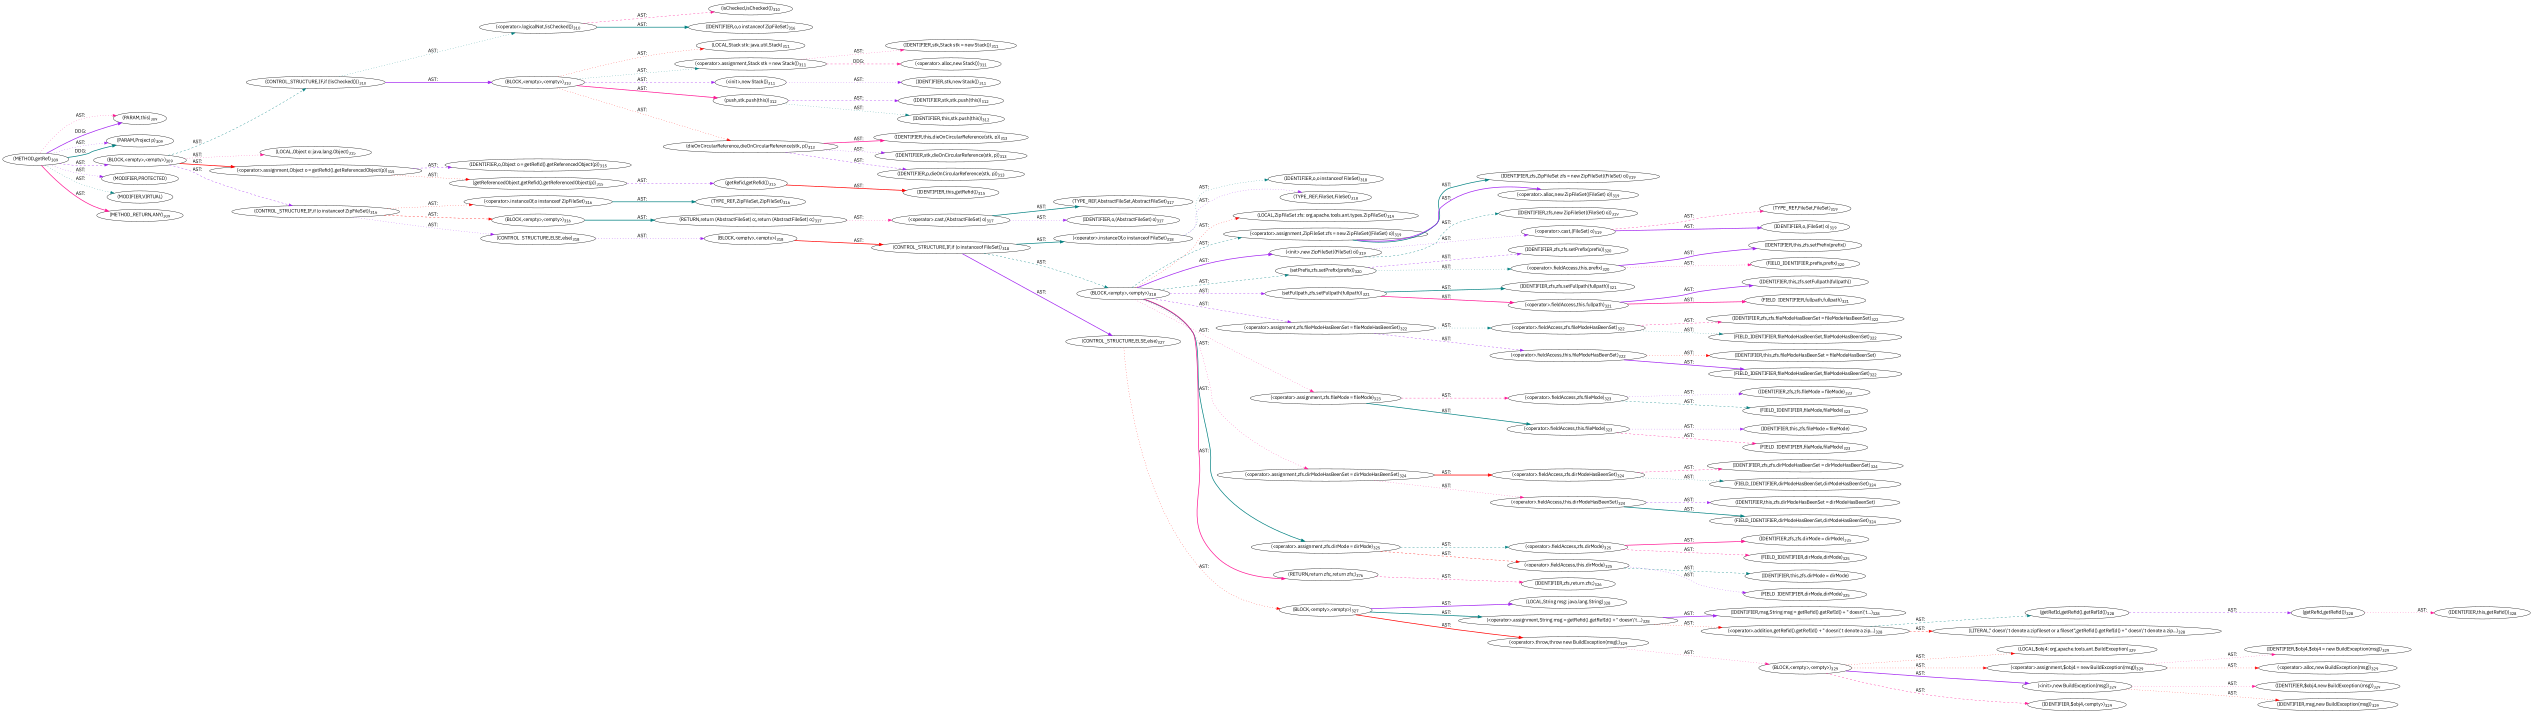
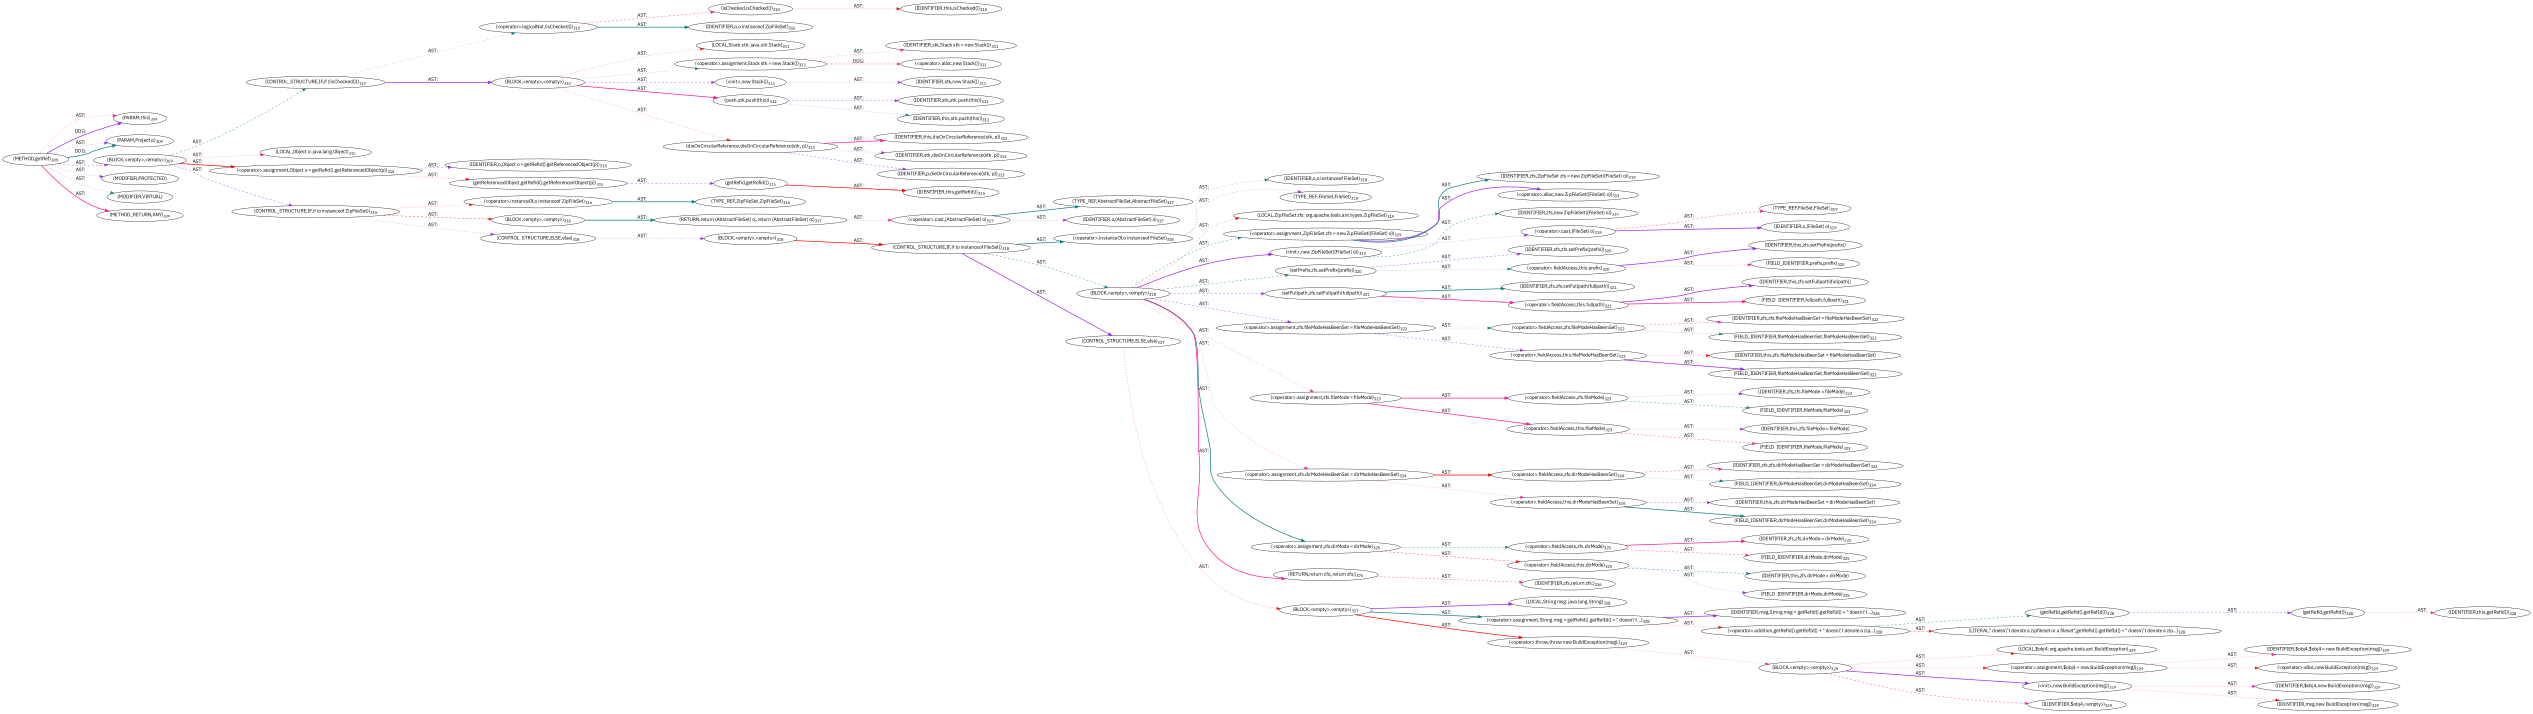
  digraph {
    fontname="IBM Plex Sans"
    rankdir=LR
    node [fontname="IBM Plex Sans"]
    edge [color=purple fontname="IBM Plex Sans" style=dotted]
    n1 [label=<(METHOD,getRef)<SUB>309</SUB>>]
    n2 [label=<(PARAM,this)<SUB>309</SUB>>]
    n3 [label=<(PARAM,Project p)<SUB>309</SUB>>]
    n4 [label=<(BLOCK,&lt;empty&gt;,&lt;empty&gt;)<SUB>309</SUB>>]
    n5 [label=<(MODIFIER,PROTECTED)>]
    n6 [label=<(MODIFIER,VIRTUAL)>]
    n7 [label=<(METHOD_RETURN,ANY)<SUB>309</SUB>>]
    n8 [label=<(CONTROL_STRUCTURE,IF,if (!isChecked()))<SUB>310</SUB>>]
    n9 [label=<(LOCAL,Object o: java.lang.Object)<SUB>315</SUB>>]
    n10 [label=<(&lt;operator&gt;.assignment,Object o = getRefid().getReferencedObject(p))<SUB>315</SUB>>]
    n11 [label=<(CONTROL_STRUCTURE,IF,if (o instanceof ZipFileSet))<SUB>316</SUB>>]
    n12 [label=<(&lt;operator&gt;.logicalNot,!isChecked())<SUB>310</SUB>>]
    n13 [label=<(BLOCK,&lt;empty&gt;,&lt;empty&gt;)<SUB>310</SUB>>]
    n14 [label=<(IDENTIFIER,o,Object o = getRefid().getReferencedObject(p))<SUB>315</SUB>>]
    n15 [label=<(getReferencedObject,getRefid().getReferencedObject(p))<SUB>315</SUB>>]
    n16 [label=<(&lt;operator&gt;.instanceOf,o instanceof ZipFileSet)<SUB>316</SUB>>]
    n17 [label=<(BLOCK,&lt;empty&gt;,&lt;empty&gt;)<SUB>316</SUB>>]
    n18 [label=<(CONTROL_STRUCTURE,ELSE,else)<SUB>318</SUB>>]
    n19 [label=<(isChecked,isChecked())<SUB>310</SUB>>]
    n20 [label=<(IDENTIFIER,o,o instanceof ZipFileSet)<SUB>316</SUB>>]
    n21 [label=<(LOCAL,Stack stk: java.util.Stack)<SUB>311</SUB>>]
    n22 [label=<(&lt;operator&gt;.assignment,Stack stk = new Stack())<SUB>311</SUB>>]
    n23 [label=<(&lt;init&gt;,new Stack())<SUB>311</SUB>>]
    n24 [label=<(push,stk.push(this))<SUB>312</SUB>>]
    n25 [label=<(dieOnCircularReference,dieOnCircularReference(stk, p))<SUB>313</SUB>>]
+   n26 [label=<(IDENTIFIER,this,isChecked())<SUB>310</SUB>>]
    n27 [label=<(IDENTIFIER,stk,Stack stk = new Stack())<SUB>311</SUB>>]
    n28 [label=<(&lt;operator&gt;.alloc,new Stack())<SUB>311</SUB>>]
    n29 [label=<(IDENTIFIER,stk,new Stack())<SUB>311</SUB>>]
    n30 [label=<(IDENTIFIER,stk,stk.push(this))<SUB>312</SUB>>]
    n31 [label=<(IDENTIFIER,this,stk.push(this))<SUB>312</SUB>>]
    n32 [label=<(IDENTIFIER,this,dieOnCircularReference(stk, p))<SUB>313</SUB>>]
    n33 [label=<(IDENTIFIER,stk,dieOnCircularReference(stk, p))<SUB>313</SUB>>]
    n34 [label=<(IDENTIFIER,p,dieOnCircularReference(stk, p))<SUB>313</SUB>>]
    n35 [label=<(getRefid,getRefid())<SUB>315</SUB>>]
    n36 [label=<(IDENTIFIER,this,getRefid())<SUB>315</SUB>>]
    n37 [label=<(TYPE_REF,ZipFileSet,ZipFileSet)<SUB>316</SUB>>]
    n38 [label=<(RETURN,return (AbstractFileSet) o;,return (AbstractFileSet) o;)<SUB>317</SUB>>]
    n39 [label=<(BLOCK,&lt;empty&gt;,&lt;empty&gt;)<SUB>318</SUB>>]
    n40 [label=<(&lt;operator&gt;.cast,(AbstractFileSet) o)<SUB>317</SUB>>]
    n41 [label=<(TYPE_REF,AbstractFileSet,AbstractFileSet)<SUB>317</SUB>>]
    n42 [label=<(IDENTIFIER,o,(AbstractFileSet) o)<SUB>317</SUB>>]
    n43 [label=<(CONTROL_STRUCTURE,IF,if (o instanceof FileSet))<SUB>318</SUB>>]
    n44 [label=<(&lt;operator&gt;.instanceOf,o instanceof FileSet)<SUB>318</SUB>>]
    n45 [label=<(BLOCK,&lt;empty&gt;,&lt;empty&gt;)<SUB>318</SUB>>]
    n46 [label=<(CONTROL_STRUCTURE,ELSE,else)<SUB>327</SUB>>]
    n47 [label=<(IDENTIFIER,o,o instanceof FileSet)<SUB>318</SUB>>]
    n48 [label=<(TYPE_REF,FileSet,FileSet)<SUB>318</SUB>>]
    n49 [label=<(LOCAL,ZipFileSet zfs: org.apache.tools.ant.types.ZipFileSet)<SUB>319</SUB>>]
    n50 [label=<(&lt;operator&gt;.assignment,ZipFileSet zfs = new ZipFileSet((FileSet) o))<SUB>319</SUB>>]
    n51 [label=<(&lt;init&gt;,new ZipFileSet((FileSet) o))<SUB>319</SUB>>]
    n52 [label=<(setPrefix,zfs.setPrefix(prefix))<SUB>320</SUB>>]
    n53 [label=<(setFullpath,zfs.setFullpath(fullpath))<SUB>321</SUB>>]
    n54 [label=<(&lt;operator&gt;.assignment,zfs.fileModeHasBeenSet = fileModeHasBeenSet)<SUB>322</SUB>>]
    n55 [label=<(&lt;operator&gt;.assignment,zfs.fileMode = fileMode)<SUB>323</SUB>>]
    n56 [label=<(&lt;operator&gt;.assignment,zfs.dirModeHasBeenSet = dirModeHasBeenSet)<SUB>324</SUB>>]
    n57 [label=<(&lt;operator&gt;.assignment,zfs.dirMode = dirMode)<SUB>325</SUB>>]
    n58 [label=<(RETURN,return zfs;,return zfs;)<SUB>376</SUB>>]
    n59 [label=<(BLOCK,&lt;empty&gt;,&lt;empty&gt;)<SUB>327</SUB>>]
    n60 [label=<(IDENTIFIER,zfs,ZipFileSet zfs = new ZipFileSet((FileSet) o))<SUB>319</SUB>>]
    n61 [label=<(&lt;operator&gt;.alloc,new ZipFileSet((FileSet) o))<SUB>319</SUB>>]
    n62 [label=<(IDENTIFIER,zfs,new ZipFileSet((FileSet) o))<SUB>319</SUB>>]
    n63 [label=<(&lt;operator&gt;.cast,(FileSet) o)<SUB>319</SUB>>]
    n64 [label=<(IDENTIFIER,zfs,zfs.setPrefix(prefix))<SUB>320</SUB>>]
    n65 [label=<(&lt;operator&gt;.fieldAccess,this.prefix)<SUB>320</SUB>>]
    n66 [label=<(IDENTIFIER,zfs,zfs.setFullpath(fullpath))<SUB>321</SUB>>]
    n67 [label=<(&lt;operator&gt;.fieldAccess,this.fullpath)<SUB>321</SUB>>]
    n68 [label=<(&lt;operator&gt;.fieldAccess,zfs.fileModeHasBeenSet)<SUB>322</SUB>>]
    n69 [label=<(&lt;operator&gt;.fieldAccess,this.fileModeHasBeenSet)<SUB>322</SUB>>]
    n70 [label=<(&lt;operator&gt;.fieldAccess,zfs.fileMode)<SUB>323</SUB>>]
    n71 [label=<(&lt;operator&gt;.fieldAccess,this.fileMode)<SUB>323</SUB>>]
    n72 [label=<(&lt;operator&gt;.fieldAccess,zfs.dirModeHasBeenSet)<SUB>324</SUB>>]
    n73 [label=<(&lt;operator&gt;.fieldAccess,this.dirModeHasBeenSet)<SUB>324</SUB>>]
    n74 [label=<(&lt;operator&gt;.fieldAccess,zfs.dirMode)<SUB>325</SUB>>]
    n75 [label=<(&lt;operator&gt;.fieldAccess,this.dirMode)<SUB>325</SUB>>]
    n76 [label=<(IDENTIFIER,zfs,return zfs;)<SUB>326</SUB>>]
    n77 [label=<(TYPE_REF,FileSet,FileSet)<SUB>319</SUB>>]
    n78 [label=<(IDENTIFIER,o,(FileSet) o)<SUB>319</SUB>>]
    n79 [label=<(IDENTIFIER,this,zfs.setPrefix(prefix))>]
    n80 [label=<(FIELD_IDENTIFIER,prefix,prefix)<SUB>320</SUB>>]
    n81 [label=<(IDENTIFIER,this,zfs.setFullpath(fullpath))>]
    n82 [label=<(FIELD_IDENTIFIER,fullpath,fullpath)<SUB>321</SUB>>]
    n83 [label=<(IDENTIFIER,zfs,zfs.fileModeHasBeenSet = fileModeHasBeenSet)<SUB>322</SUB>>]
    n84 [label=<(FIELD_IDENTIFIER,fileModeHasBeenSet,fileModeHasBeenSet)<SUB>322</SUB>>]
    n85 [label=<(IDENTIFIER,this,zfs.fileModeHasBeenSet = fileModeHasBeenSet)>]
    n86 [label=<(FIELD_IDENTIFIER,fileModeHasBeenSet,fileModeHasBeenSet)<SUB>322</SUB>>]
    n87 [label=<(IDENTIFIER,zfs,zfs.fileMode = fileMode)<SUB>323</SUB>>]
    n88 [label=<(FIELD_IDENTIFIER,fileMode,fileMode)<SUB>323</SUB>>]
    n89 [label=<(IDENTIFIER,this,zfs.fileMode = fileMode)>]
    n90 [label=<(FIELD_IDENTIFIER,fileMode,fileMode)<SUB>323</SUB>>]
    n91 [label=<(IDENTIFIER,zfs,zfs.dirModeHasBeenSet = dirModeHasBeenSet)<SUB>324</SUB>>]
    n92 [label=<(FIELD_IDENTIFIER,dirModeHasBeenSet,dirModeHasBeenSet)<SUB>324</SUB>>]
    n93 [label=<(IDENTIFIER,this,zfs.dirModeHasBeenSet = dirModeHasBeenSet)>]
    n94 [label=<(FIELD_IDENTIFIER,dirModeHasBeenSet,dirModeHasBeenSet)<SUB>324</SUB>>]
    n95 [label=<(IDENTIFIER,zfs,zfs.dirMode = dirMode)<SUB>325</SUB>>]
    n96 [label=<(FIELD_IDENTIFIER,dirMode,dirMode)<SUB>325</SUB>>]
    n97 [label=<(IDENTIFIER,this,zfs.dirMode = dirMode)>]
    n98 [label=<(FIELD_IDENTIFIER,dirMode,dirMode)<SUB>325</SUB>>]
    n99 [label=<(LOCAL,String msg: java.lang.String)<SUB>328</SUB>>]
    n100 [label=<(&lt;operator&gt;.assignment,String msg = getRefid().getRefId() + &quot; doesn\'t...)<SUB>328</SUB>>]
    n101 [label=<(&lt;operator&gt;.throw,throw new BuildException(msg);)<SUB>329</SUB>>]
    n102 [label=<(IDENTIFIER,msg,String msg = getRefid().getRefId() + &quot; doesn\'t...)<SUB>328</SUB>>]
    n103 [label=<(&lt;operator&gt;.addition,getRefid().getRefId() + &quot; doesn\'t denote a zip...)<SUB>328</SUB>>]
    n104 [label=<(BLOCK,&lt;empty&gt;,&lt;empty&gt;)<SUB>329</SUB>>]
    n105 [label=<(getRefId,getRefid().getRefId())<SUB>328</SUB>>]
    n106 [label=<(LITERAL,&quot; doesn\'t denote a zipfileset or a fileset&quot;,getRefid().getRefId() + &quot; doesn\'t denote a zip...)<SUB>328</SUB>>]
    n107 [label=<(getRefid,getRefid())<SUB>328</SUB>>]
    n108 [label=<(IDENTIFIER,this,getRefid())<SUB>328</SUB>>]
    n109 [label=<(LOCAL,$obj4: org.apache.tools.ant.BuildException)<SUB>329</SUB>>]
    n110 [label=<(&lt;operator&gt;.assignment,$obj4 = new BuildException(msg))<SUB>329</SUB>>]
    n111 [label=<(&lt;init&gt;,new BuildException(msg))<SUB>329</SUB>>]
    n112 [label=<(IDENTIFIER,$obj4,&lt;empty&gt;)<SUB>329</SUB>>]
    n113 [label=<(IDENTIFIER,$obj4,$obj4 = new BuildException(msg))<SUB>329</SUB>>]
    n114 [label=<(&lt;operator&gt;.alloc,new BuildException(msg))<SUB>329</SUB>>]
    n115 [label=<(IDENTIFIER,$obj4,new BuildException(msg))<SUB>329</SUB>>]
    n116 [label=<(IDENTIFIER,msg,new BuildException(msg))<SUB>329</SUB>>]
    n1 -> n2 [color=deeppink label="AST: "]
    n1 -> n2 [label="DDG: " style=bold]
    n1 -> n3 [label="AST: "]
    n1 -> n3 [color=teal label="DDG: " style=bold]
    n1 -> n4 [label="AST: " style=dashed]
    n1 -> n5 [label="AST: "]
    n1 -> n6 [color=teal label="AST: "]
    n1 -> n7 [color=deeppink label="AST: " style=bold]
    n4 -> n8 [color=teal label="AST: " style=dashed]
    n4 -> n9 [color=deeppink label="AST: "]
    n4 -> n10 [color=red label="AST: " style=bold]
    n4 -> n11 [label="AST: " style=dashed]
    n8 -> n12 [color=teal label="AST: "]
    n8 -> n13 [label="AST: " style=bold]
    n10 -> n14 [label="AST: " style=dashed]
    n10 -> n15 [color=red label="AST: "]
    n11 -> n16 [color=red label="AST: "]
    n11 -> n17 [color=red label="AST: " style=dashed]
    n11 -> n18 [label="AST: "]
    n12 -> n19 [color=deeppink label="AST: " style=dashed]
    n12 -> n20 [color=teal label="AST: " style=bold]
    n13 -> n21 [color=red label="AST: "]
    n13 -> n22 [color=teal label="AST: "]
    n13 -> n23 [label="AST: " style=dashed]
    n13 -> n24 [color=deeppink label="AST: " style=bold]
    n13 -> n25 [color=red label="AST: "]
    n15 -> n35 [label="AST: " style=dashed]
    n16 -> n37 [color=teal label="AST: " style=bold]
    n17 -> n38 [color=teal label="AST: " style=bold]
    n18 -> n39 [label="AST: "]
+   n19 -> n26 [color=red label="AST: "]
    n22 -> n27 [color=deeppink label="AST: "]
    n22 -> n28 [color=deeppink label="DDG: " style=dashed]
    n23 -> n29 [label="AST: "]
    n24 -> n30 [label="AST: " style=dashed]
    n24 -> n31 [color=teal label="AST: "]
    n25 -> n32 [color=deeppink label="AST: " style=bold]
    n25 -> n33 [label="AST: "]
    n25 -> n34 [label="AST: " style=dashed]
    n35 -> n36 [color=red label="AST: " style=bold]
    n38 -> n40 [color=deeppink label="AST: "]
    n39 -> n43 [color=red label="AST: " style=bold]
    n40 -> n41 [color=teal label="AST: " style=bold]
    n40 -> n42 [label="AST: "]
    n43 -> n44 [color=teal label="AST: " style=bold]
    n43 -> n45 [color=teal label="AST: " style=dashed]
    n43 -> n46 [label="AST: " style=bold]
    n44 -> n47 [color=teal label="AST: "]
    n44 -> n48 [label="AST: "]
    n45 -> n49 [color=red label="AST: "]
    n45 -> n50 [color=teal label="AST: " style=dashed]
    n45 -> n51 [label="AST: " style=bold]
    n45 -> n52 [color=teal label="AST: " style=dashed]
    n45 -> n53 [label="AST: " style=dashed]
    n45 -> n54 [label="AST: " style=dashed]
    n45 -> n55 [color=deeppink label="AST: "]
    n45 -> n56 [color=deeppink label="AST: "]
    n45 -> n57 [color=teal label="AST: " style=bold]
    n45 -> n58 [color=deeppink label="AST: " style=bold]
    n46 -> n59 [color=red label="AST: "]
    n50 -> n60 [color=teal label="AST: " style=bold]
    n50 -> n61 [label="AST: " style=bold]
    n51 -> n62 [color=teal label="AST: " style=dashed]
    n51 -> n63 [label="AST: "]
    n52 -> n64 [label="AST: " style=dashed]
    n52 -> n65 [color=teal label="AST: "]
    n53 -> n66 [color=teal label="AST: " style=bold]
    n53 -> n67 [color=deeppink label="AST: " style=bold]
    n54 -> n68 [color=teal label="AST: "]
    n54 -> n69 [label="AST: " style=dashed]
-   n55 -> n70 [color=deeppink label="AST: " style=dashed]
-   n55 -> n71 [color=teal label="AST: " style=bold]
+   n55 -> n70 [color=deeppink label="AST: " style=bold]
+   n55 -> n71 [color=deeppink label="AST: " style=bold]
    n56 -> n72 [color=red label="AST: " style=bold]
    n56 -> n73 [color=deeppink label="AST: "]
    n57 -> n74 [color=teal label="AST: " style=dashed]
    n57 -> n75 [color=red label="AST: " style=dashed]
    n58 -> n76 [color=deeppink label="AST: " style=dashed]
    n59 -> n99 [label="AST: " style=bold]
    n59 -> n100 [color=teal label="AST: " style=bold]
    n59 -> n101 [color=red label="AST: " style=bold]
    n63 -> n77 [color=deeppink label="AST: " style=dashed]
    n63 -> n78 [label="AST: " style=bold]
    n65 -> n79 [label="AST: " style=bold]
    n65 -> n80 [color=deeppink label="AST: "]
    n67 -> n81 [label="AST: " style=bold]
    n67 -> n82 [color=deeppink label="AST: " style=bold]
    n68 -> n83 [color=deeppink label="AST: " style=dashed]
    n68 -> n84 [color=teal label="AST: "]
    n69 -> n85 [color=red label="AST: "]
    n69 -> n86 [label="AST: " style=bold]
    n70 -> n87 [label="AST: "]
    n70 -> n88 [color=teal label="AST: " style=dashed]
    n71 -> n89 [label="AST: "]
    n71 -> n90 [color=deeppink label="AST: " style=dashed]
    n72 -> n91 [color=deeppink label="AST: " style=dashed]
    n72 -> n92 [color=teal label="AST: "]
    n73 -> n93 [label="AST: " style=dashed]
    n73 -> n94 [color=teal label="AST: " style=bold]
    n74 -> n95 [color=deeppink label="AST: " style=bold]
    n74 -> n96 [color=deeppink label="AST: " style=dashed]
    n75 -> n97 [color=teal label="AST: " style=dashed]
    n75 -> n98 [label="AST: "]
    n100 -> n102 [label="AST: " style=bold]
    n100 -> n103 [color=red label="AST: "]
    n101 -> n104 [color=deeppink label="AST: "]
    n103 -> n105 [color=teal label="AST: " style=dashed]
    n103 -> n106 [color=red label="AST: " style=dashed]
    n104 -> n109 [color=red label="AST: "]
    n104 -> n110 [color=red label="AST: "]
    n104 -> n111 [label="AST: " style=bold]
    n104 -> n112 [color=deeppink label="AST: " style=dashed]
    n105 -> n107 [label="AST: " style=dashed]
    n107 -> n108 [color=deeppink label="AST: "]
    n110 -> n113 [color=deeppink label="AST: "]
    n110 -> n114 [color=red label="AST: "]
    n111 -> n115 [color=deeppink label="AST: "]
    n111 -> n116 [color=red label="AST: "]
  }
